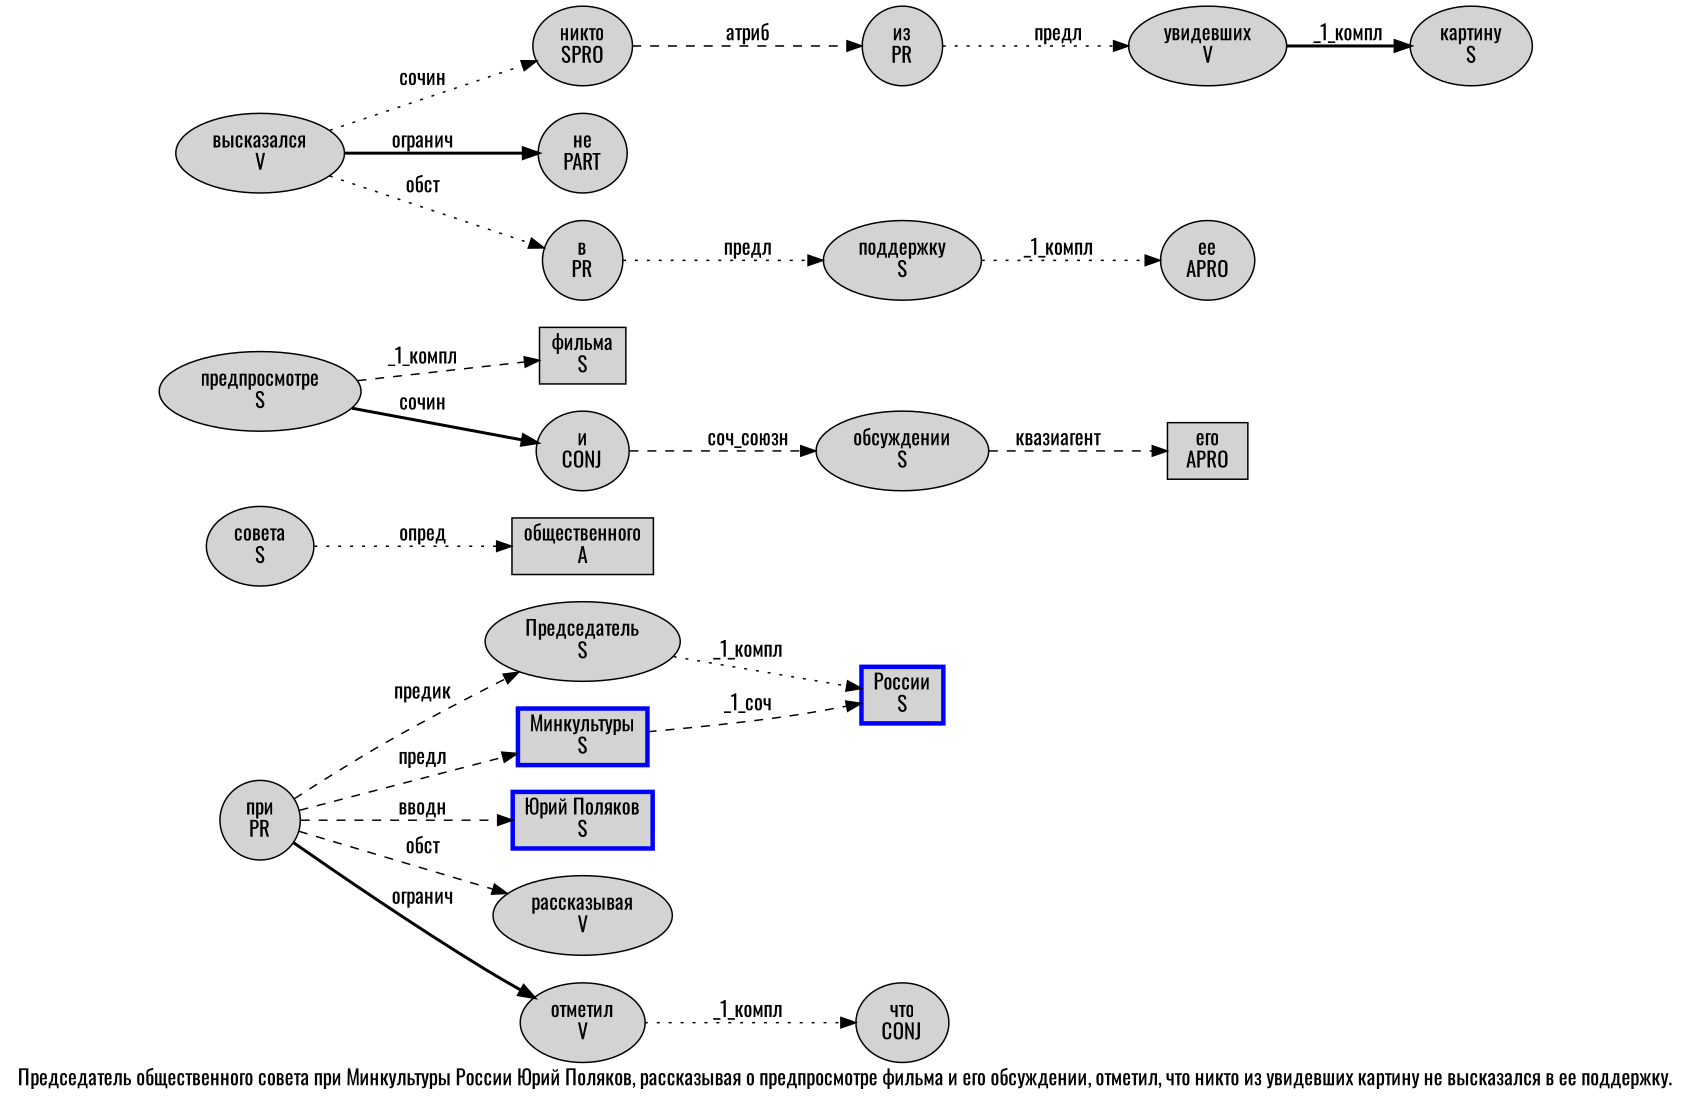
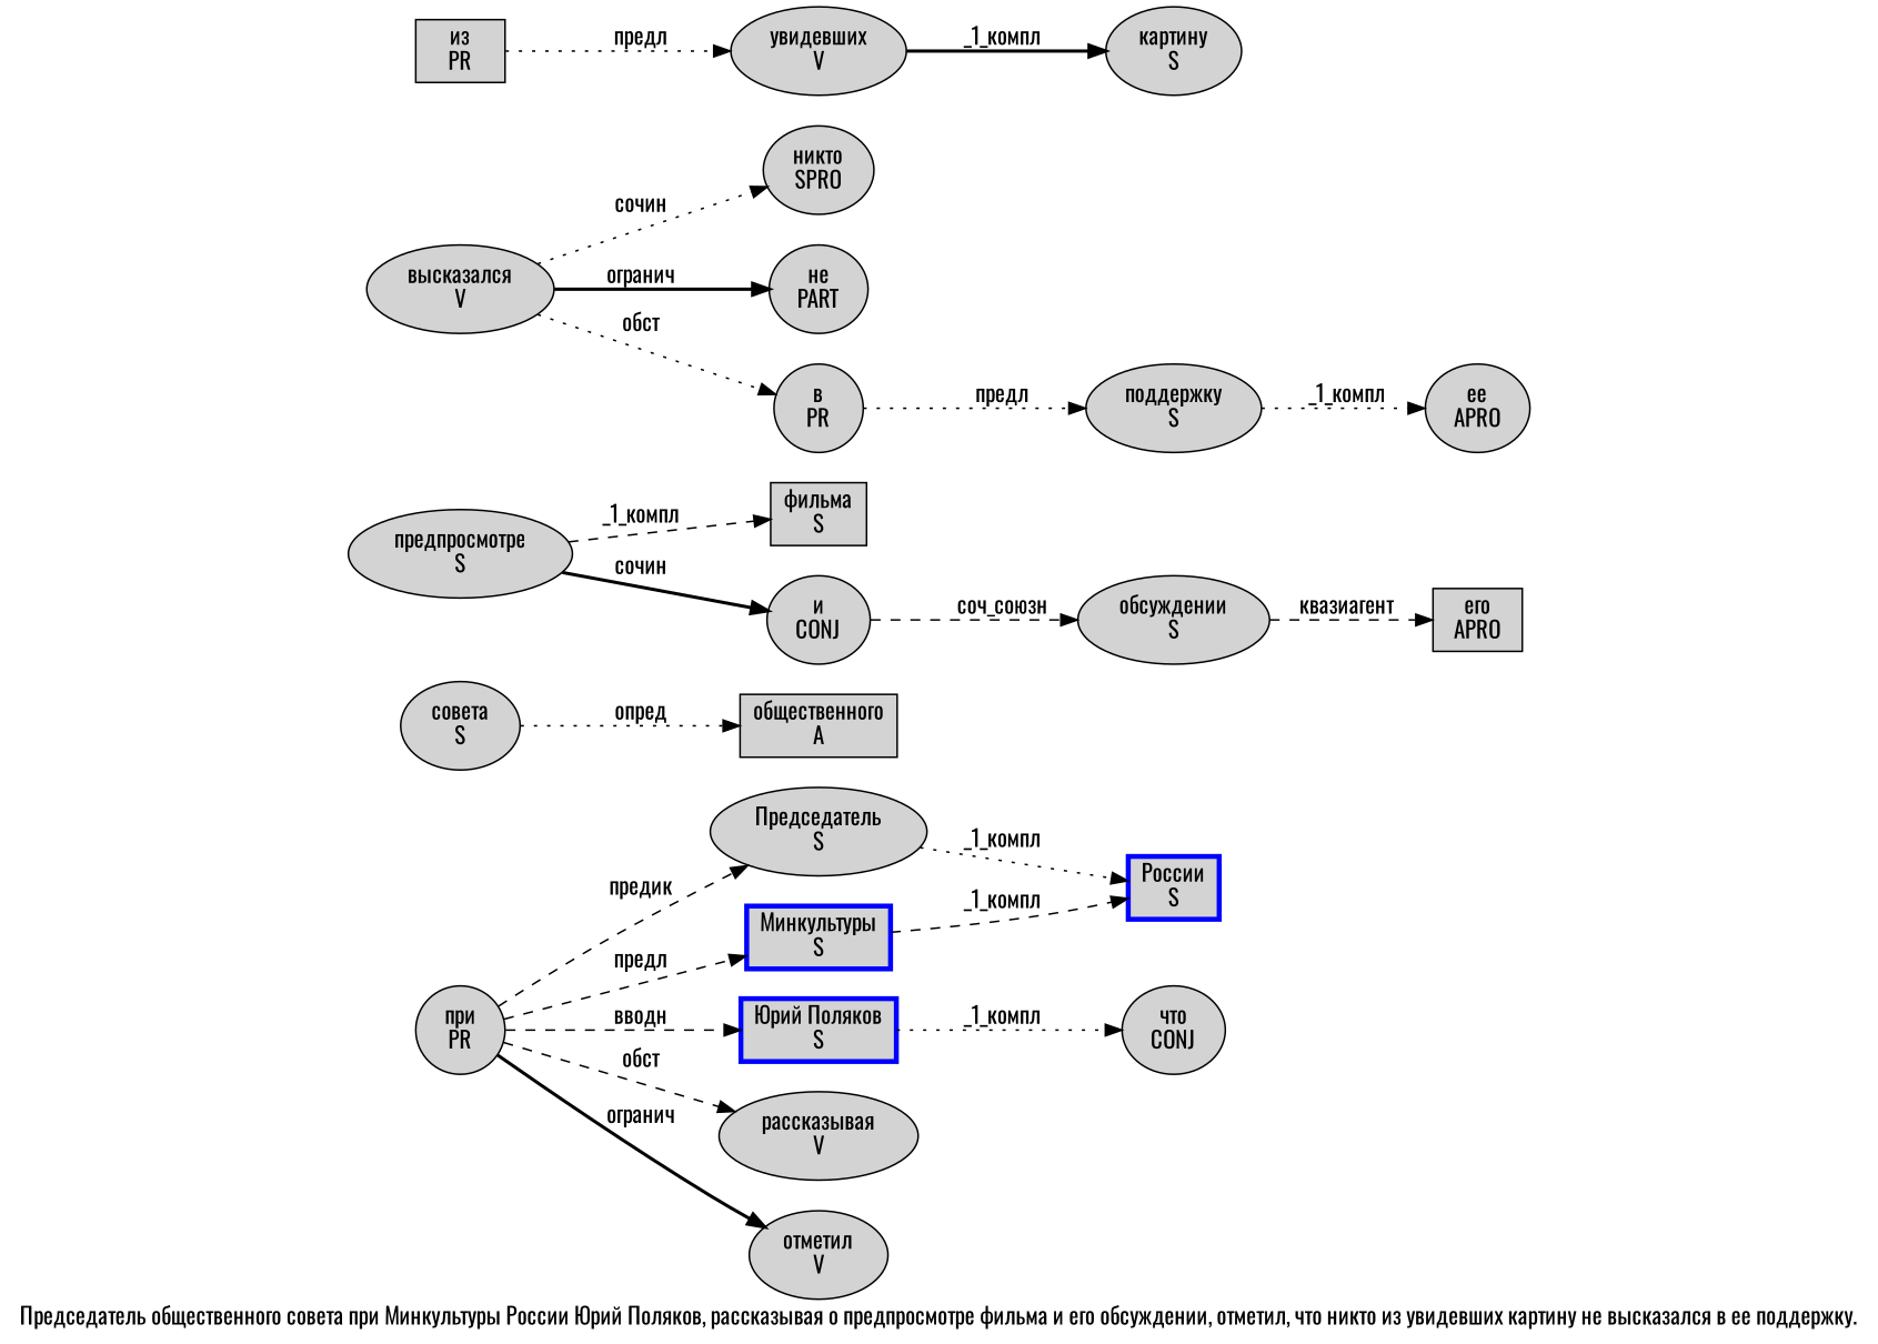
  digraph {
    fontname=Oswald
    label="Председатель общественного совета при Минкультуры России Юрий Поляков, рассказывая о предпросмотре фильма и его обсуждении, отметил, что никто из увидевших картину не высказался в ее поддержку."
    rankdir=LR
    node [fillcolor=lightgray fontname=Oswald penwidth=1 shape=ellipse style=filled]
    edge [fontname=Oswald style=dashed]
    n1 [label="Председатель\nS"]
    n2 [color=blue label="России\nS" penwidth=3 shape=box]
    n3 [label="совета\nS"]
    n4 [label="общественного\nA" shape=box]
    n5 [label="при\nPR"]
    n6 [color=blue label="Минкультуры\nS" penwidth=3 shape=box]
    n7 [color=blue label="Юрий Поляков\nS" penwidth=3 shape=box]
    n8 [label="рассказывая\nV"]
    n9 [label="отметил\nV"]
    n10 [label="что\nCONJ"]
    n11 [label="предпросмотре\nS"]
    n12 [label="фильма\nS" shape=box]
    n13 [label="и\nCONJ"]
    n14 [label="обсуждении\nS"]
    n15 [label="его\nAPRO" shape=box]
    n16 [label="высказался\nV"]
    n17 [label="никто\nSPRO"]
    n18 [label="не\nPART"]
    n19 [label="в\nPR"]
-   n20 [label="из\nPR"]
+   n20 [label="из\nPR" shape=box]
    n21 [label="увидевших\nV"]
    n22 [label="картину\nS"]
    n23 [label="поддержку\nS"]
    n24 [label="ее\nAPRO"]
    n1 -> n2 [label="_1_компл" style=dotted]
    n3 -> n4 [label="опред" style=dotted]
    n5 -> n1 [label="предик"]
    n5 -> n6 [label="предл"]
    n5 -> n7 [label="вводн"]
    n5 -> n8 [label="обст"]
    n5 -> n9 [label="огранич" style=bold]
-   n6 -> n2 [label="_1_соч"]
-   n9 -> n10 [label="_1_компл" style=dotted]
+   n6 -> n2 [label="_1_компл"]
+   n7 -> n10 [label="_1_компл" style=dotted]
    n11 -> n12 [label="_1_компл"]
    n11 -> n13 [label="сочин" style=bold]
    n13 -> n14 [label="соч_союзн"]
    n14 -> n15 [label="квазиагент"]
    n16 -> n17 [label="сочин" style=dotted]
    n16 -> n18 [label="огранич" style=bold]
    n16 -> n19 [label="обст" style=dotted]
-   n17 -> n20 [label="атриб"]
    n19 -> n23 [label="предл" style=dotted]
    n20 -> n21 [label="предл" style=dotted]
    n21 -> n22 [label="_1_компл" style=bold]
    n23 -> n24 [label="_1_компл" style=dotted]
  }
